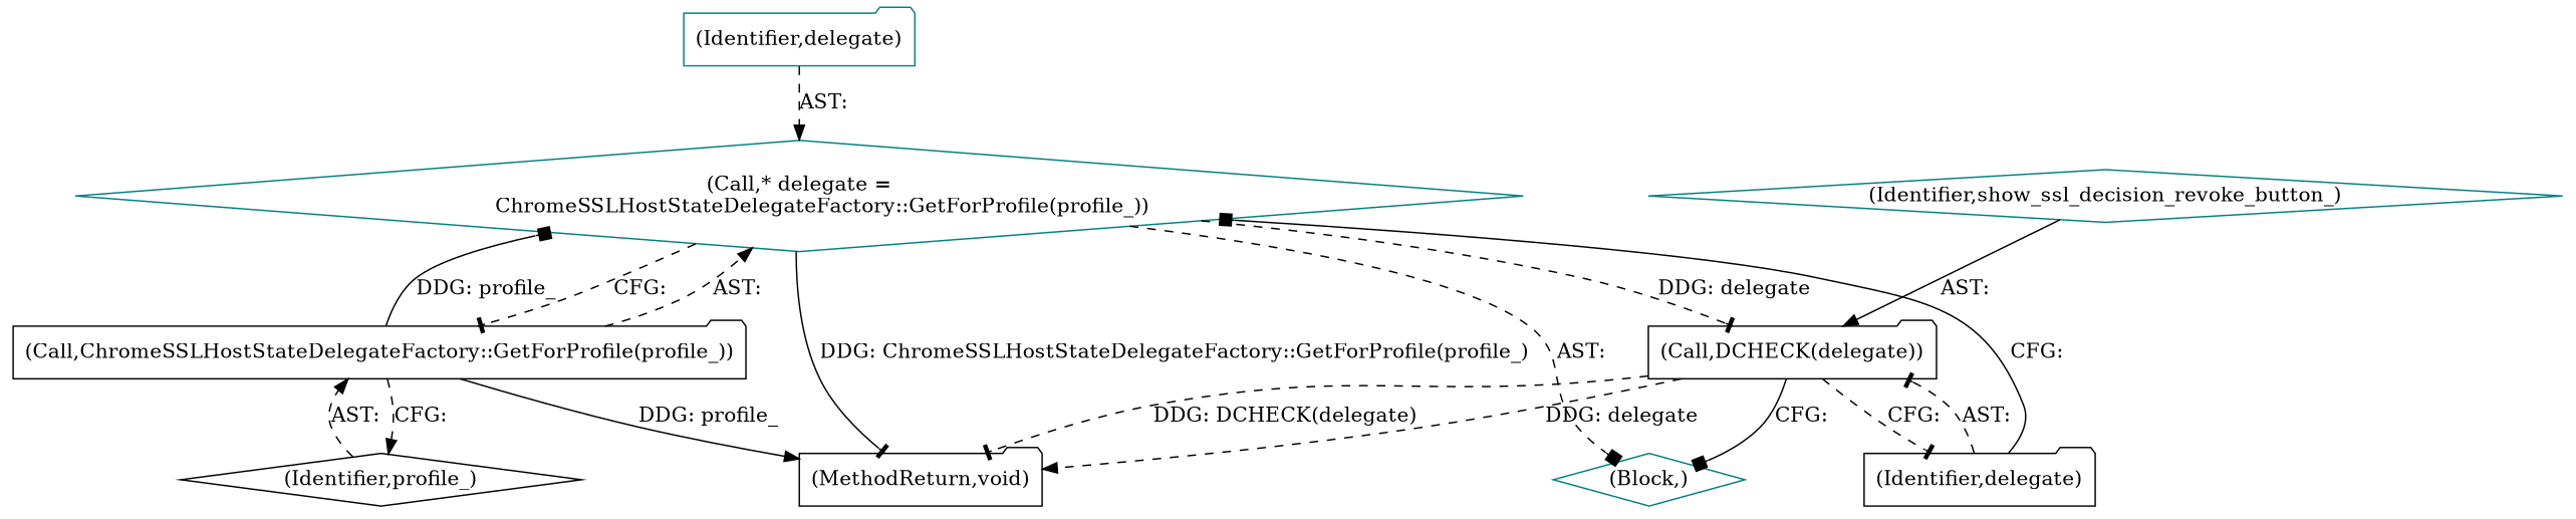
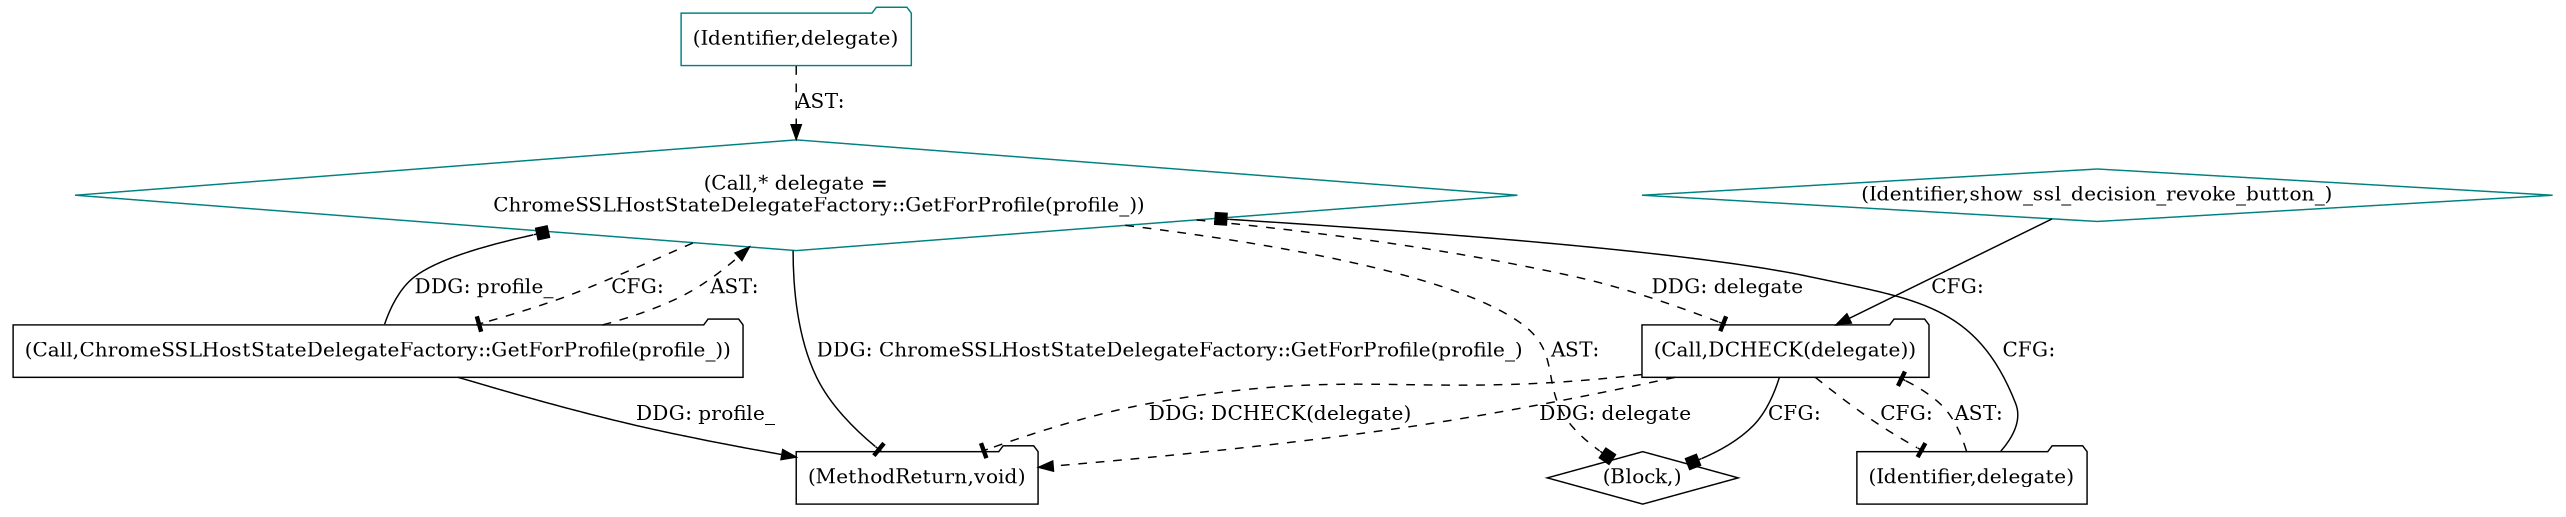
  digraph {
    node [color=black shape=folder]
    edge [arrowhead=normal style=dashed]
    n1 [color=teal label="(Call,* delegate =\n       ChromeSSLHostStateDelegateFactory::GetForProfile(profile_))" shape=diamond]
    n2 [label="(Call,ChromeSSLHostStateDelegateFactory::GetForProfile(profile_))"]
    n3 [label="(Call,DCHECK(delegate))"]
    n4 [label="(MethodReturn,void)"]
-   n5 [color=teal label="(Block,)" shape=diamond]
-   n6 [label="(Identifier,profile_)" shape=diamond]
+   n5 [label="(Block,)" shape=diamond]
    n7 [label="(Identifier,delegate)"]
    n8 [color=teal label="(Identifier,delegate)"]
    n9 [color=teal label="(Identifier,show_ssl_decision_revoke_button_)" shape=diamond]
    n1 -> n2 [arrowhead=tee label="CFG: "]
    n1 -> n3 [arrowhead=tee label="DDG: delegate"]
    n1 -> n4 [arrowhead=tee label="DDG: ChromeSSLHostStateDelegateFactory::GetForProfile(profile_)" style=solid]
    n1 -> n5 [arrowhead=box label="AST: "]
    n2 -> n1 [label="AST: "]
    n2 -> n1 [arrowhead=box label="DDG: profile_" style=solid]
    n2 -> n4 [label="DDG: profile_" style=solid]
-   n2 -> n6 [label="CFG: "]
    n3 -> n4 [label="DDG: delegate"]
    n3 -> n4 [arrowhead=tee label="DDG: DCHECK(delegate)"]
    n3 -> n5 [arrowhead=box label="CFG: " style=solid]
    n3 -> n7 [arrowhead=tee label="CFG: "]
-   n6 -> n2 [label="AST: "]
    n7 -> n1 [arrowhead=box label="CFG: " style=solid]
    n7 -> n3 [arrowhead=tee label="AST: "]
    n8 -> n1 [label="AST: "]
-   n9 -> n3 [label="AST: " style=solid]
+   n9 -> n3 [label="CFG: " style=solid]
  }
